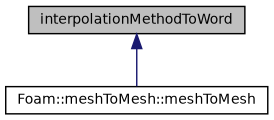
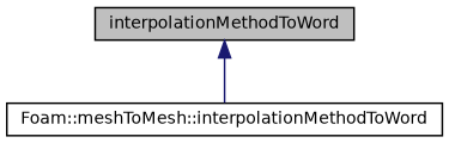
  digraph {
    rankdir=TB
    node [color=black fontname=Helvetica fontsize=10 shape=record]
    n1 [fillcolor=grey75 fontcolor=black height=0.2 label=interpolationMethodToWord style=filled width=0.4]
-   n2 [height=0.2 label="Foam::meshToMesh::meshToMesh" width=0.4]
+   n2 [height=0.2 label="Foam::meshToMesh::interpolationMethodToWord" width=0.4]
    n1 -> n2 [color=midnightblue dir=back fontname=Helvetica fontsize=10 labelfontname=Helvetica labelfontsize=10 style=solid]
  }
